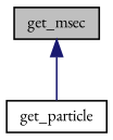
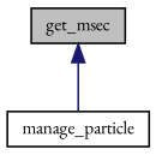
  digraph {
    rankdir=TB
    fontname="EB Garamond"
    node [color=black fontname="EB Garamond" fontsize=10 shape=record style=filled]
    n1 [fillcolor=grey75 fontcolor=black height=0.2 label=get_msec width=0.4]
-   n2 [fillcolor=white height=0.2 label=get_particle width=0.4]
+   n2 [fillcolor=white height=0.2 label=manage_particle width=0.4]
    n1 -> n2 [color=midnightblue dir=back fontname="EB Garamond" fontsize=10 labelfontname=Helvetica labelfontsize=10 style=solid]
  }
